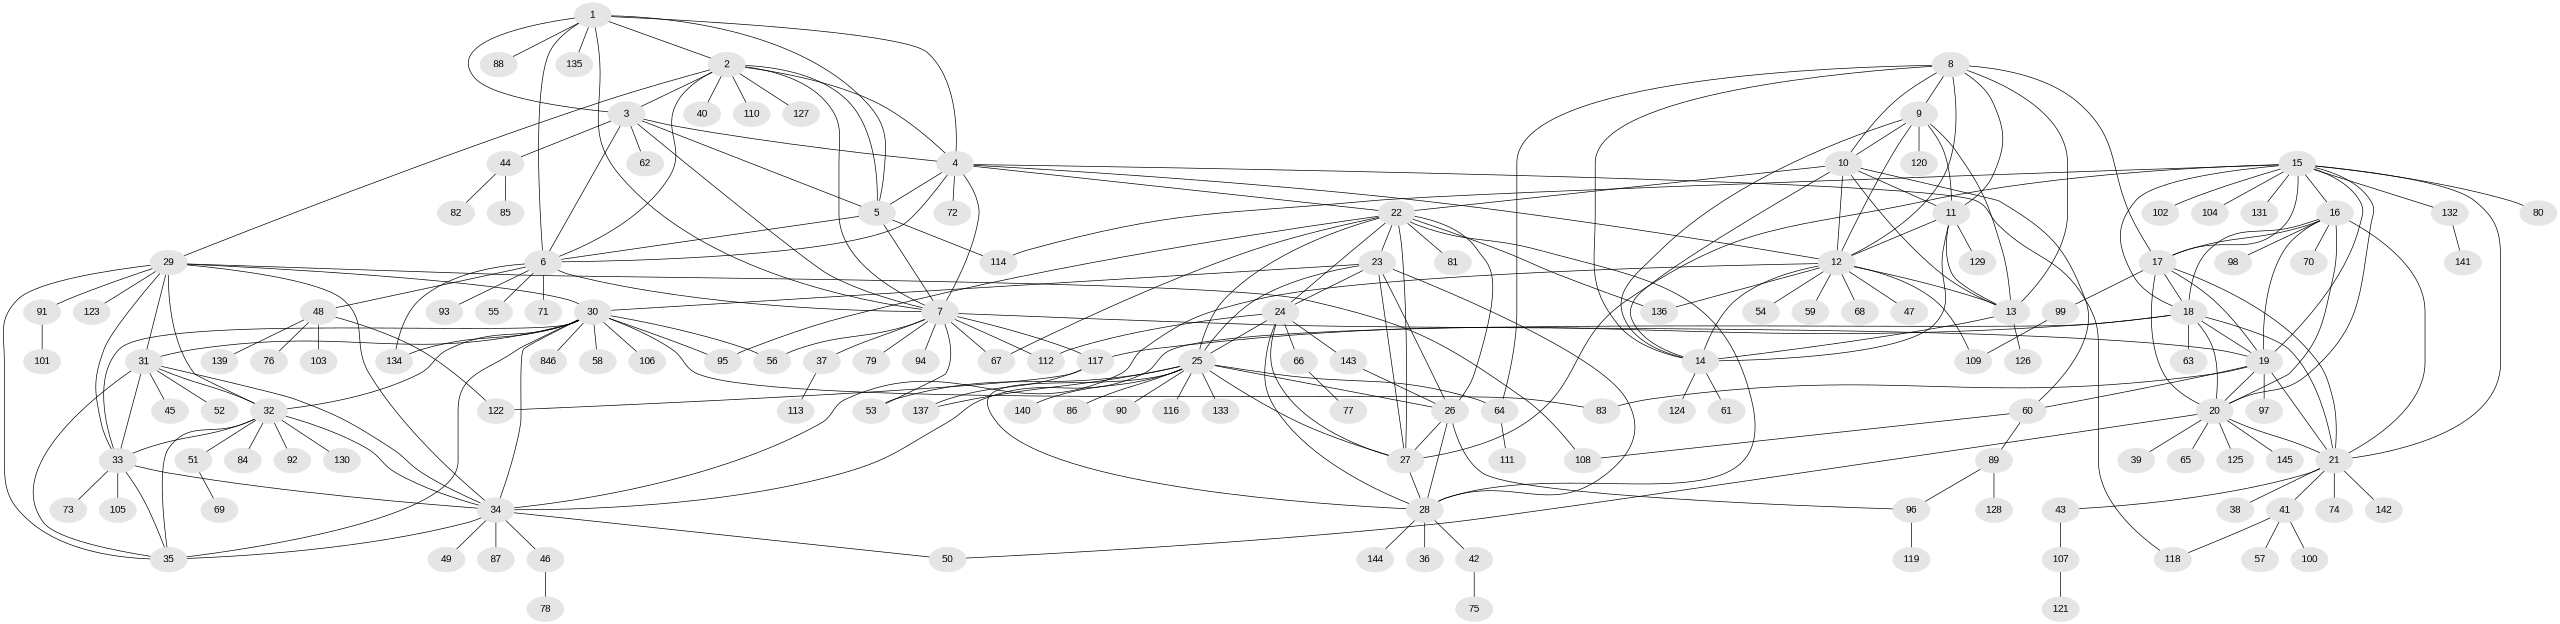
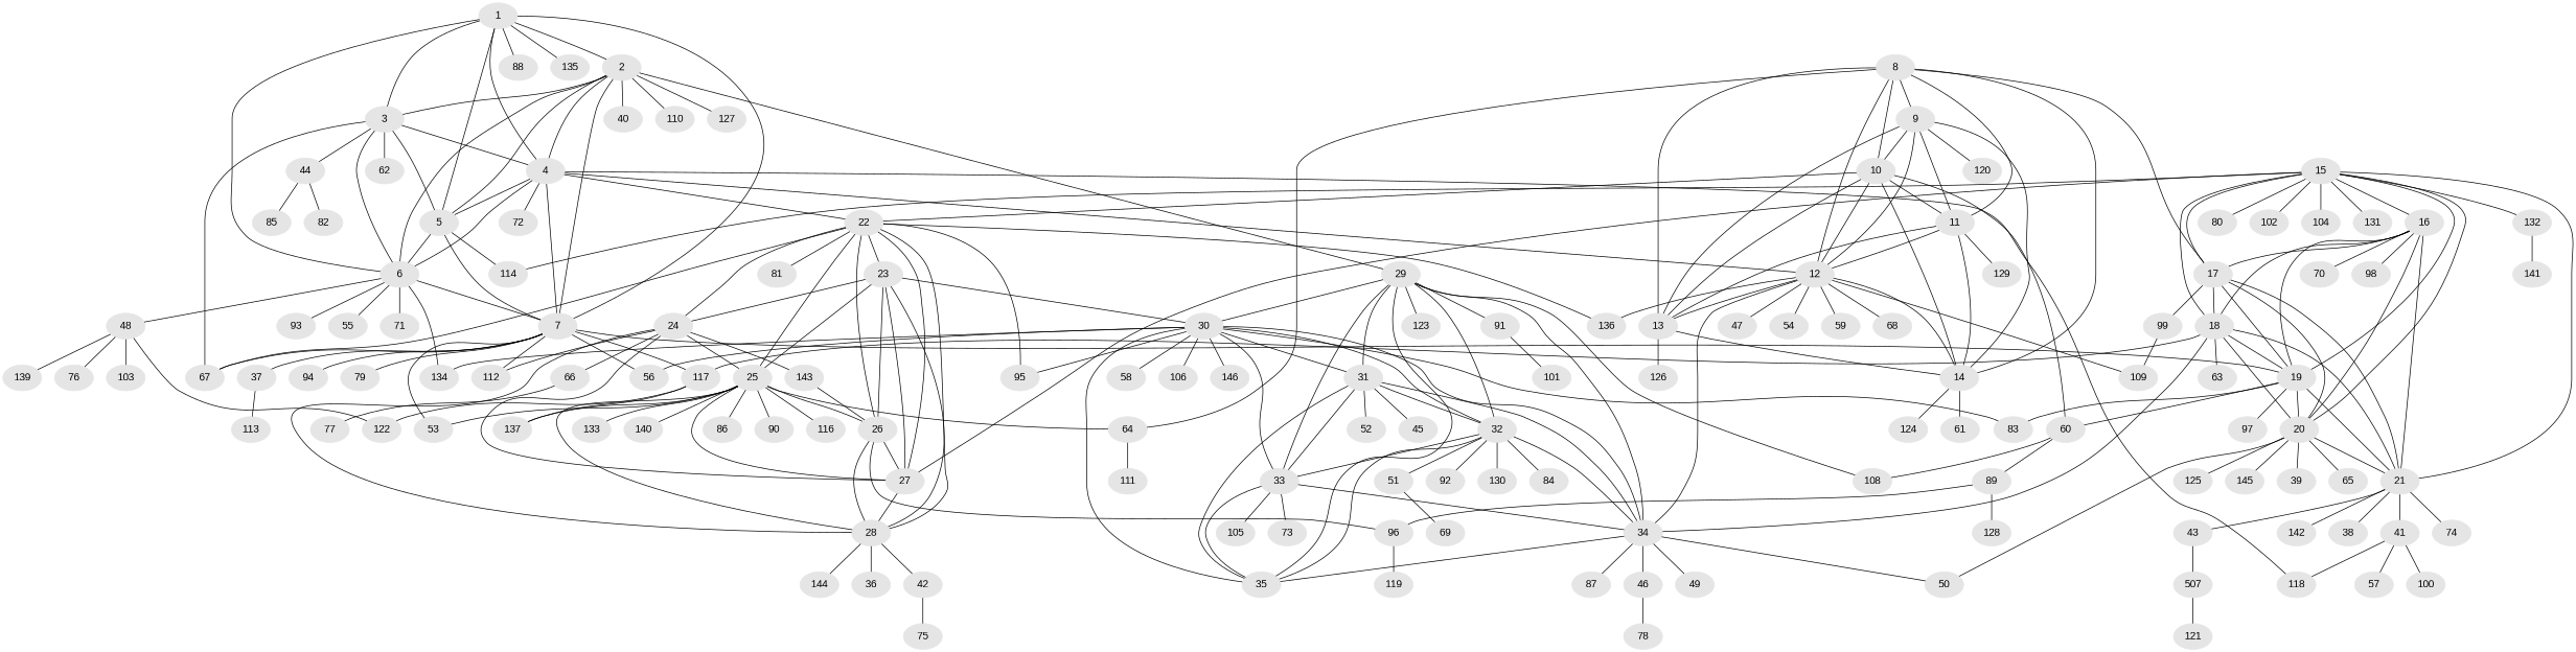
  graph {
    fontname="Liberation Sans"
    node [color=gray90 fontname="Liberation Sans" style=filled]
    edge [fontname="Liberation Sans"]
    1
    2
    3
    4
    5
    6
    7
    88
    135
    29
    40
    110
    127
    44
    62
    12
    22
    72
    118
    114
    48
    55
    71
    93
    134
    19
    37
    53
    56
    67
    79
    94
    112
    117
    34
    30
    31
    32
    33
    35
    91
    108
    123
    82
    85
    13
    14
    47
    54
    59
    68
    109
    136
    27
    23
    24
    25
    26
    28
    81
    95
    76
    103
    139
    122
    60
    20
    21
    83
    97
    113
    137
    8
    9
    10
    11
    17
    64
    120
    129
    126
    61
    124
    18
    99
    111
    89
    50
    46
    49
    87
    15
    16
    80
    102
    104
    131
    132
    70
    98
    63
    39
    65
    125
    145
    38
    41
    43
    74
    142
    141
    57
    100
-   107
+   107 [label=507]
    66
    143
    86
    90
    116
    133
    140
    96
    36
    42
    144
    58
    106
-   146 [label=846]
+   146
    77
    119
    75
    45
    52
    51
    84
    92
    130
    73
    105
    101
    69
    78
    121
    128
    1 -- 2
    1 -- 3
    1 -- 4
    1 -- 5
    1 -- 6
    1 -- 7
    1 -- 88
    1 -- 135
    2 -- 3
    2 -- 4
    2 -- 5
    2 -- 6
    2 -- 7
    2 -- 29
    2 -- 40
    2 -- 110
    2 -- 127
    3 -- 4
    3 -- 5
    3 -- 6
-   3 -- 7
+   3 -- 67
    3 -- 44
    3 -- 62
    4 -- 5
    4 -- 6
    4 -- 7
    4 -- 12
    4 -- 22
    4 -- 72
    4 -- 118
    5 -- 6
    5 -- 7
    5 -- 114
    6 -- 7
    6 -- 48
    6 -- 55
    6 -- 71
    6 -- 93
    6 -- 134
    7 -- 19
    7 -- 37
    7 -- 53
    7 -- 56
    7 -- 67
    7 -- 79
    7 -- 94
    7 -- 112
    7 -- 117
    29 -- 34
    29 -- 30
    29 -- 31
    29 -- 32
    29 -- 33
    29 -- 35
    29 -- 91
    29 -- 108
    29 -- 123
    44 -- 82
    44 -- 85
    12 -- 34
    12 -- 13
    12 -- 14
    12 -- 47
    12 -- 54
    12 -- 59
    12 -- 68
    12 -- 109
    12 -- 136
    22 -- 67
    22 -- 136
    22 -- 27
    22 -- 23
    22 -- 24
    22 -- 25
    22 -- 26
    22 -- 28
    22 -- 81
    22 -- 95
    48 -- 76
    48 -- 103
    48 -- 139
    48 -- 122
    19 -- 60
    19 -- 20
    19 -- 21
    19 -- 83
    19 -- 97
    37 -- 113
    117 -- 122
    117 -- 137
    34 -- 35
    34 -- 50
    34 -- 46
    34 -- 49
    34 -- 87
    30 -- 134
    30 -- 56
    30 -- 34
    30 -- 31
    30 -- 32
    30 -- 33
    30 -- 35
    30 -- 95
    30 -- 83
    30 -- 58
    30 -- 106
    30 -- 146
    31 -- 34
    31 -- 32
    31 -- 33
    31 -- 35
    31 -- 45
    31 -- 52
    32 -- 34
    32 -- 33
    32 -- 35
    32 -- 51
    32 -- 84
    32 -- 92
    32 -- 130
    33 -- 34
    33 -- 35
    33 -- 73
    33 -- 105
    91 -- 101
    13 -- 14
    13 -- 126
    14 -- 61
    14 -- 124
    27 -- 28
    23 -- 30
    23 -- 27
    23 -- 24
    23 -- 25
    23 -- 26
    23 -- 28
    24 -- 112
    24 -- 27
    24 -- 25
    24 -- 28
    24 -- 66
    24 -- 143
    25 -- 53
    25 -- 27
    25 -- 26
    25 -- 28
    25 -- 137
    25 -- 64
    25 -- 86
    25 -- 90
    25 -- 116
    25 -- 133
    25 -- 140
    26 -- 27
    26 -- 28
    26 -- 96
    28 -- 36
    28 -- 42
    28 -- 144
    60 -- 108
    60 -- 89
    20 -- 21
    20 -- 50
    20 -- 39
    20 -- 65
    20 -- 125
    20 -- 145
    21 -- 38
    21 -- 41
    21 -- 43
    21 -- 74
    21 -- 142
    8 -- 12
    8 -- 13
    8 -- 14
    8 -- 9
    8 -- 10
    8 -- 11
    8 -- 17
    8 -- 64
    9 -- 12
    9 -- 13
    9 -- 14
    9 -- 10
    9 -- 11
    9 -- 120
    10 -- 12
    10 -- 22
    10 -- 13
    10 -- 14
    10 -- 60
    10 -- 11
    11 -- 12
    11 -- 13
    11 -- 14
    11 -- 129
    17 -- 19
    17 -- 20
    17 -- 21
    17 -- 18
    17 -- 99
    64 -- 111
    18 -- 19
    18 -- 117
    18 -- 34
    18 -- 20
    18 -- 21
    18 -- 63
    99 -- 109
    89 -- 96
    89 -- 128
    46 -- 78
    15 -- 114
    15 -- 19
    15 -- 27
    15 -- 20
    15 -- 21
    15 -- 17
    15 -- 18
    15 -- 16
    15 -- 80
    15 -- 102
    15 -- 104
    15 -- 131
    15 -- 132
    16 -- 19
    16 -- 20
    16 -- 21
    16 -- 17
    16 -- 18
    16 -- 70
    16 -- 98
    132 -- 141
    41 -- 118
    41 -- 57
    41 -- 100
    43 -- 107
    107 -- 121
    66 -- 77
    143 -- 26
    96 -- 119
    42 -- 75
    51 -- 69
  }
